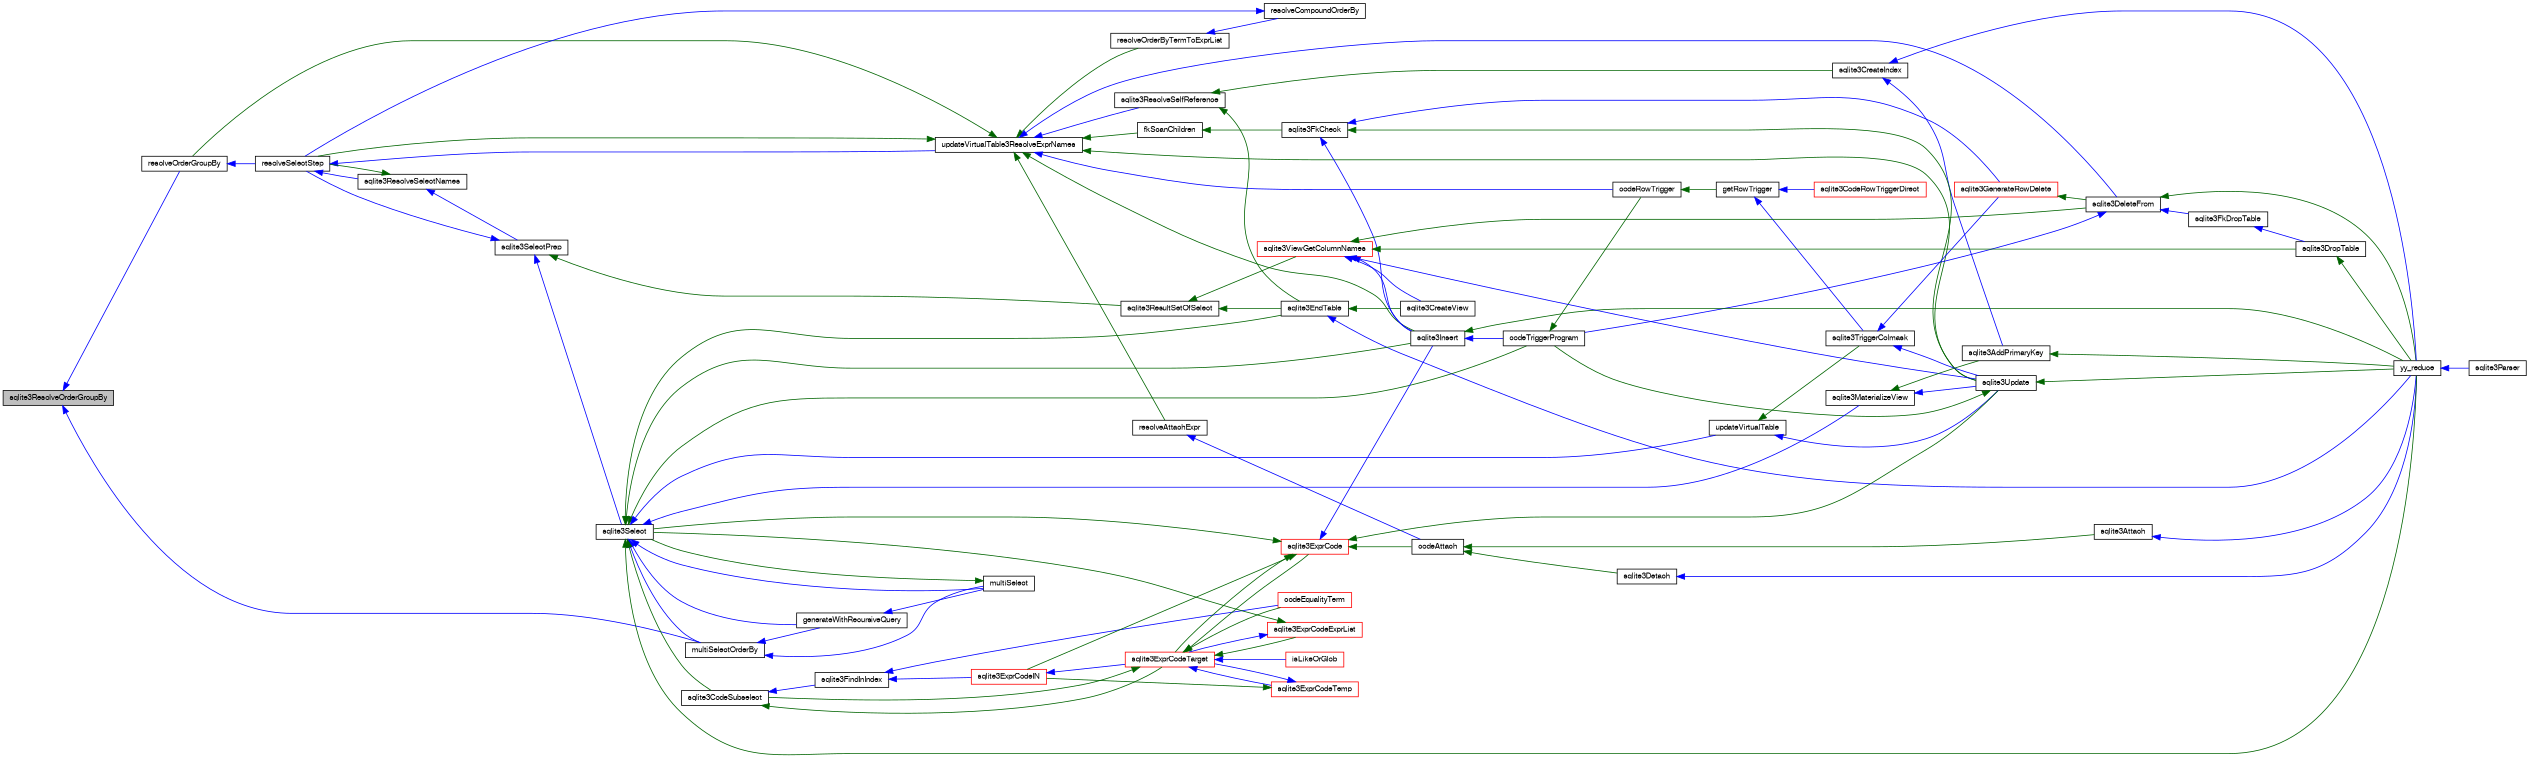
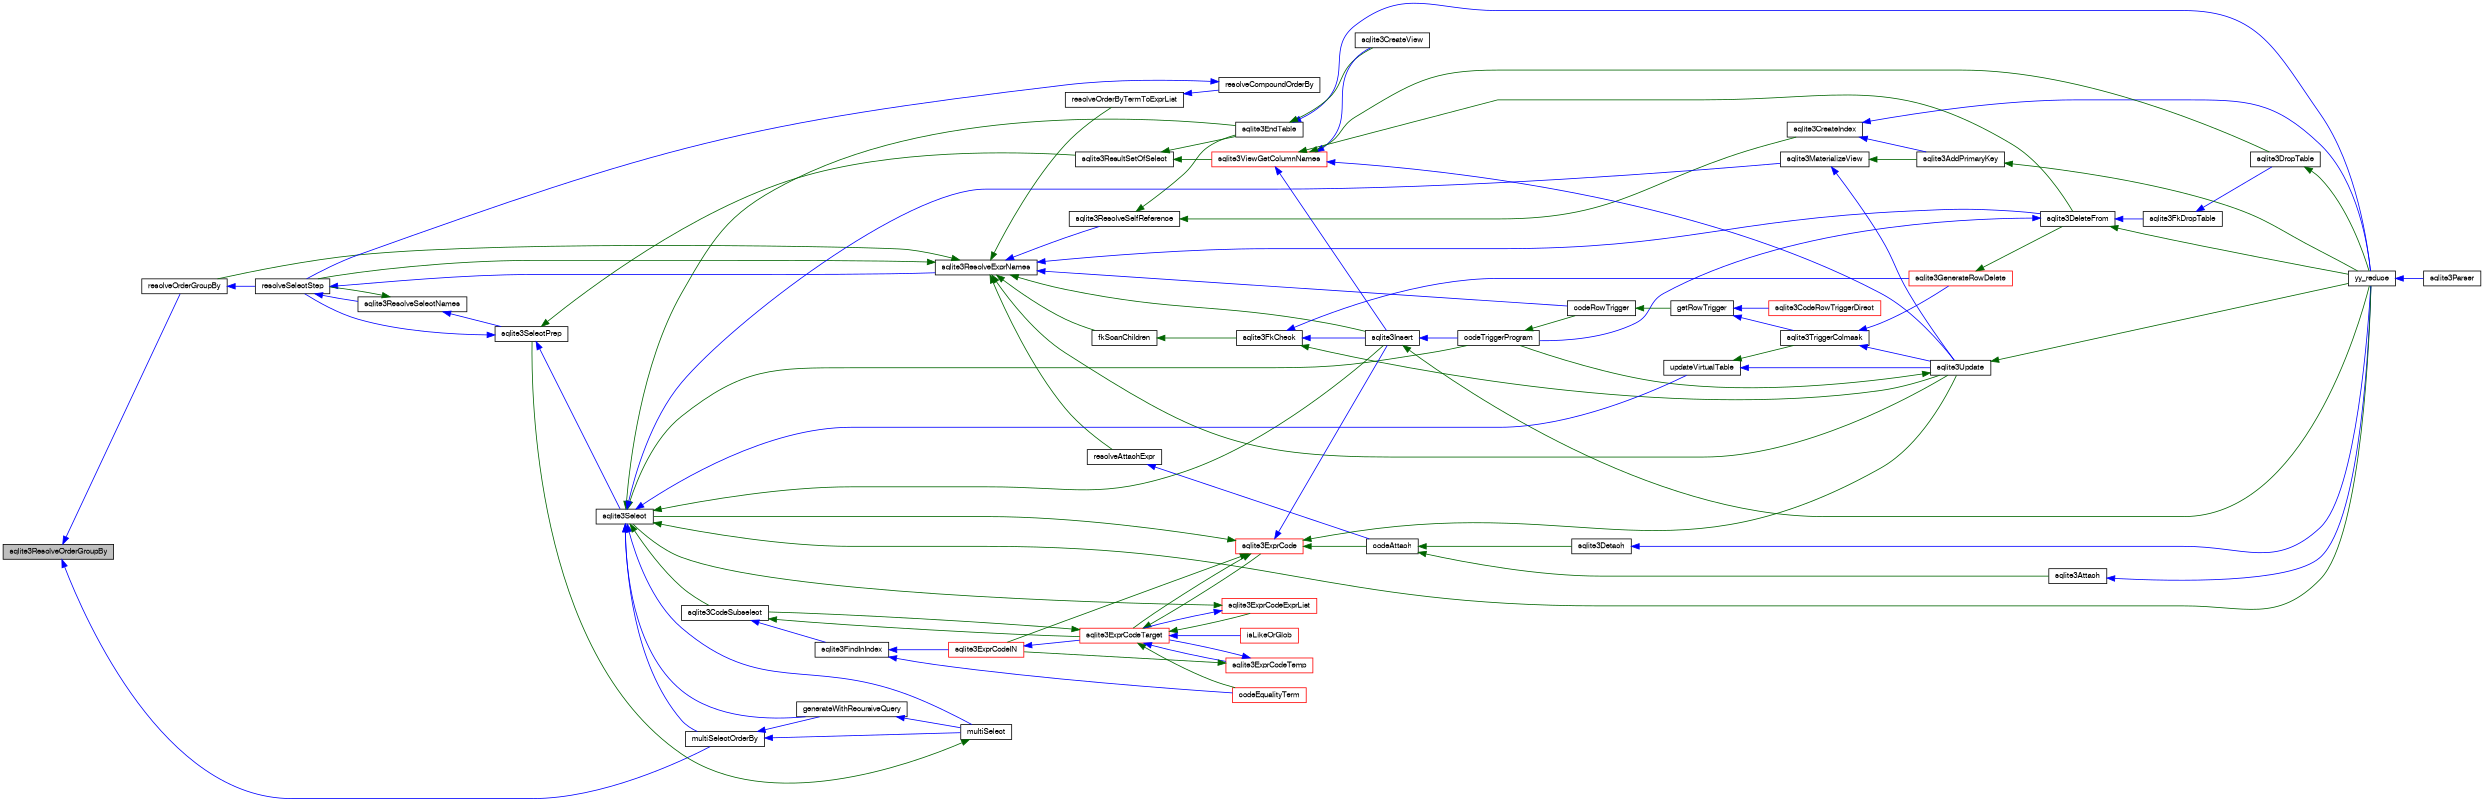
  digraph {
    rankdir=LR
    node [color=black fillcolor=white fontname=FreeSans fontsize=10 shape=record style=filled]
    edge [color=blue dir=back fontname=FreeSans fontsize=10 labelfontname=FreeSans labelfontsize=10 style=solid]
    n1 [fillcolor=grey75 fontcolor=black height=0.2 label=sqlite3ResolveOrderGroupBy width=0.4]
    n2 [height=0.2 label=resolveOrderGroupBy width=0.4]
    n3 [height=0.2 label=multiSelectOrderBy width=0.4]
    n4 [height=0.2 label=resolveSelectStep width=0.4]
    n5 [height=0.2 label=generateWithRecursiveQuery width=0.4]
    n6 [height=0.2 label=multiSelect width=0.4]
-   n7 [height=0.2 label=updateVirtualTable3ResolveExprNames width=0.4]
+   n7 [height=0.2 label=sqlite3ResolveExprNames width=0.4]
    n8 [height=0.2 label=sqlite3ResolveSelectNames width=0.4]
    n9 [height=0.2 label=resolveOrderByTermToExprList width=0.4]
    n10 [height=0.2 label=sqlite3ResolveSelfReference width=0.4]
    n11 [height=0.2 label=resolveAttachExpr width=0.4]
    n12 [height=0.2 label=sqlite3DeleteFrom width=0.4]
    n13 [height=0.2 label=codeRowTrigger width=0.4]
    n14 [height=0.2 label=sqlite3Update width=0.4]
    n15 [height=0.2 label=fkScanChildren width=0.4]
    n16 [height=0.2 label=sqlite3Insert width=0.4]
    n17 [height=0.2 label=sqlite3SelectPrep width=0.4]
    n18 [height=0.2 label=resolveCompoundOrderBy width=0.4]
    n19 [height=0.2 label=sqlite3EndTable width=0.4]
    n20 [height=0.2 label=sqlite3CreateIndex width=0.4]
    n21 [height=0.2 label=codeAttach width=0.4]
    n22 [height=0.2 label=yy_reduce width=0.4]
    n23 [height=0.2 label=sqlite3FkDropTable width=0.4]
    n24 [height=0.2 label=codeTriggerProgram width=0.4]
    n25 [height=0.2 label=getRowTrigger width=0.4]
    n26 [height=0.2 label=sqlite3FkCheck width=0.4]
    n27 [height=0.2 label=sqlite3CreateView width=0.4]
    n28 [height=0.2 label=sqlite3AddPrimaryKey width=0.4]
    n29 [height=0.2 label=sqlite3Parser width=0.4]
    n30 [height=0.2 label=sqlite3Detach width=0.4]
    n31 [height=0.2 label=sqlite3Attach width=0.4]
    n32 [height=0.2 label=sqlite3DropTable width=0.4]
    n33 [color=red height=0.2 label=sqlite3CodeRowTriggerDirect width=0.4]
    n34 [height=0.2 label=sqlite3TriggerColmask width=0.4]
    n35 [color=red height=0.2 label=sqlite3GenerateRowDelete width=0.4]
    n36 [height=0.2 label=sqlite3ResultSetOfSelect width=0.4]
    n37 [height=0.2 label=sqlite3Select width=0.4]
    n38 [color=red height=0.2 label=sqlite3ViewGetColumnNames width=0.4]
    n39 [height=0.2 label=sqlite3CodeSubselect width=0.4]
    n40 [height=0.2 label=sqlite3MaterializeView width=0.4]
    n41 [height=0.2 label=updateVirtualTable width=0.4]
    n42 [height=0.2 label=sqlite3FindInIndex width=0.4]
    n43 [color=red height=0.2 label=sqlite3ExprCodeTarget width=0.4]
    n44 [color=red height=0.2 label=sqlite3ExprCodeIN width=0.4]
    n45 [color=red height=0.2 label=codeEqualityTerm width=0.4]
    n46 [color=red height=0.2 label=sqlite3ExprCodeTemp width=0.4]
    n47 [color=red height=0.2 label=sqlite3ExprCode width=0.4]
    n48 [color=red height=0.2 label=sqlite3ExprCodeExprList width=0.4]
    n49 [color=red height=0.2 label=isLikeOrGlob width=0.4]
    n1 -> n2
    n1 -> n3
    n2 -> n4
    n3 -> n5
    n3 -> n6
    n4 -> n7
    n4 -> n8
    n5 -> n6
-   n6 -> n37 [color=darkgreen]
+   n6 -> n17 [color=darkgreen]
    n7 -> n2 [color=darkgreen]
    n7 -> n4 [color=darkgreen]
    n7 -> n9 [color=darkgreen]
    n7 -> n10
    n7 -> n11 [color=darkgreen]
    n7 -> n12
    n7 -> n13
    n7 -> n14 [color=darkgreen]
    n7 -> n15 [color=darkgreen]
    n7 -> n16 [color=darkgreen]
    n8 -> n4 [color=darkgreen]
    n8 -> n17
    n9 -> n18
    n10 -> n19 [color=darkgreen]
    n10 -> n20 [color=darkgreen]
    n11 -> n21
    n12 -> n22 [color=darkgreen]
    n12 -> n23
    n12 -> n24
    n13 -> n25 [color=darkgreen]
    n14 -> n22 [color=darkgreen]
    n14 -> n24 [color=darkgreen]
    n15 -> n26 [color=darkgreen]
    n16 -> n22 [color=darkgreen]
    n16 -> n24
    n17 -> n4
    n17 -> n36 [color=darkgreen]
    n17 -> n37
    n18 -> n4
    n19 -> n22
    n19 -> n27 [color=darkgreen]
    n20 -> n22
    n20 -> n28
    n21 -> n30 [color=darkgreen]
    n21 -> n31 [color=darkgreen]
    n22 -> n29
    n23 -> n32
    n24 -> n13 [color=darkgreen]
    n25 -> n33
    n25 -> n34
    n26 -> n14 [color=darkgreen]
    n26 -> n16
    n26 -> n35
    n28 -> n22 [color=darkgreen]
    n30 -> n22
    n31 -> n22
    n32 -> n22 [color=darkgreen]
    n34 -> n14
    n34 -> n35
    n35 -> n12 [color=darkgreen]
    n36 -> n19 [color=darkgreen]
    n36 -> n38 [color=darkgreen]
    n37 -> n3
    n37 -> n5
    n37 -> n6
    n37 -> n16 [color=darkgreen]
    n37 -> n19 [color=darkgreen]
    n37 -> n22 [color=darkgreen]
    n37 -> n24 [color=darkgreen]
    n37 -> n39 [color=darkgreen]
    n37 -> n40
    n37 -> n41
    n38 -> n12 [color=darkgreen]
    n38 -> n14
    n38 -> n16
    n38 -> n27
    n38 -> n32 [color=darkgreen]
    n39 -> n42
    n39 -> n43 [color=darkgreen]
    n40 -> n14
    n40 -> n28 [color=darkgreen]
    n41 -> n14
    n41 -> n34 [color=darkgreen]
    n42 -> n44
    n42 -> n45
    n43 -> n39 [color=darkgreen]
    n43 -> n45 [color=darkgreen]
    n43 -> n46
    n43 -> n47 [color=darkgreen]
    n43 -> n48 [color=darkgreen]
    n43 -> n49
    n44 -> n43
    n46 -> n43
    n46 -> n44 [color=darkgreen]
    n47 -> n14 [color=darkgreen]
    n47 -> n16
    n47 -> n21 [color=darkgreen]
    n47 -> n37 [color=darkgreen]
    n47 -> n43 [color=darkgreen]
    n47 -> n44 [color=darkgreen]
    n48 -> n37 [color=darkgreen]
    n48 -> n43
  }
